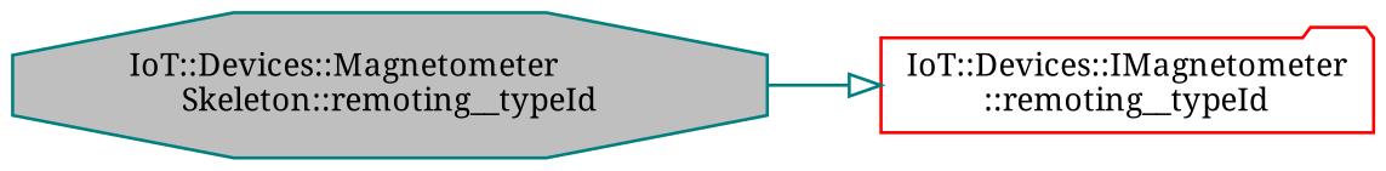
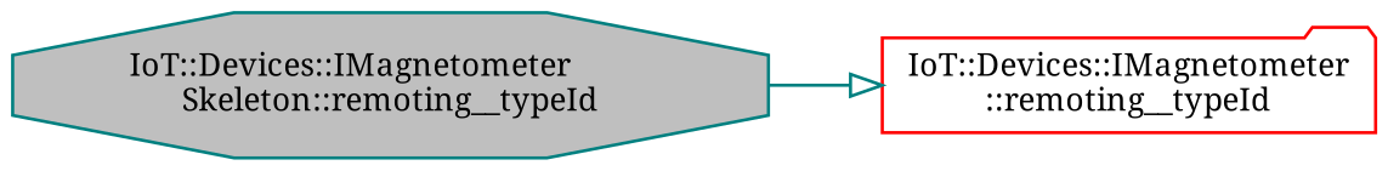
  digraph {
    rankdir=LR
    fontname="Noto Serif"
    node [fontname="Noto Serif" fontsize=10 style=filled]
-   n1 [color=teal fillcolor=grey75 fontcolor=black height=0.2 label="IoT::Devices::Magnetometer\lSkeleton::remoting__typeId" shape=octagon width=0.4]
+   n1 [color=teal fillcolor=grey75 fontcolor=black height=0.2 label="IoT::Devices::IMagnetometer\lSkeleton::remoting__typeId" shape=octagon width=0.4]
    n2 [color=red fillcolor=white height=0.2 label="IoT::Devices::IMagnetometer\l::remoting__typeId" shape=folder width=0.4]
    n1 -> n2 [color=teal fontname="Noto Serif" fontsize=10 labelfontname=Helvetica labelfontsize=10 style=solid arrowhead=onormal]
  }
